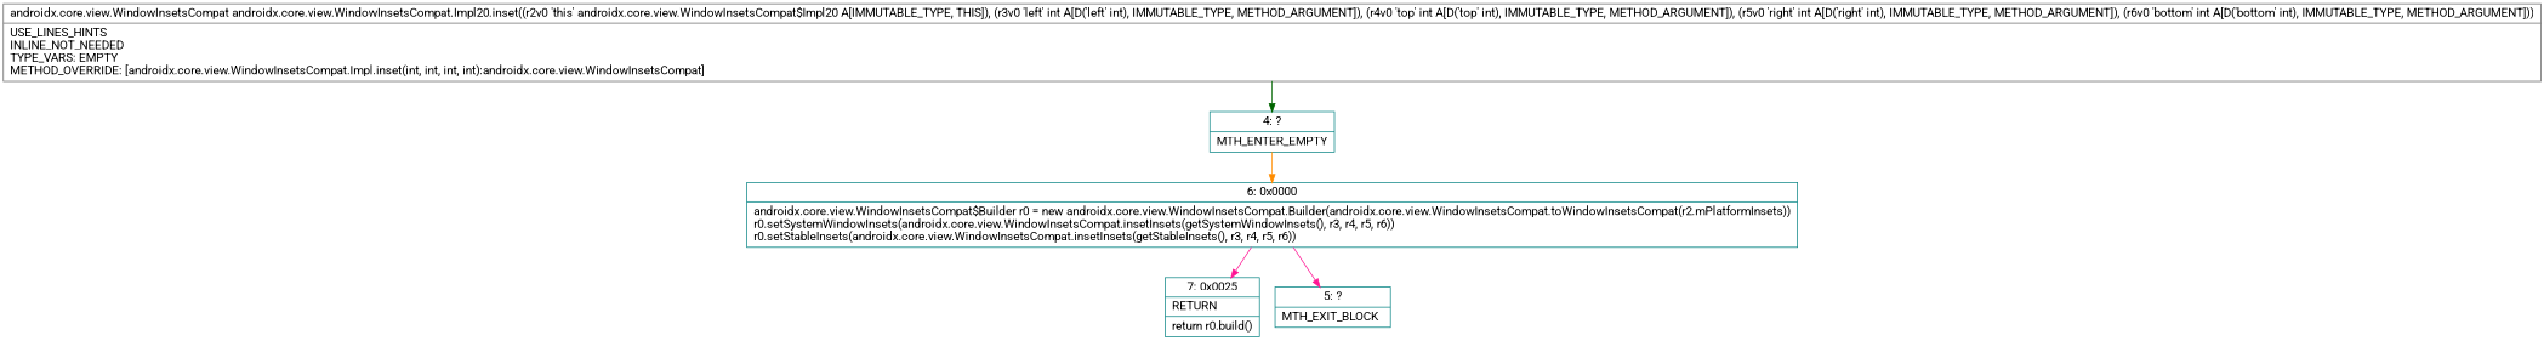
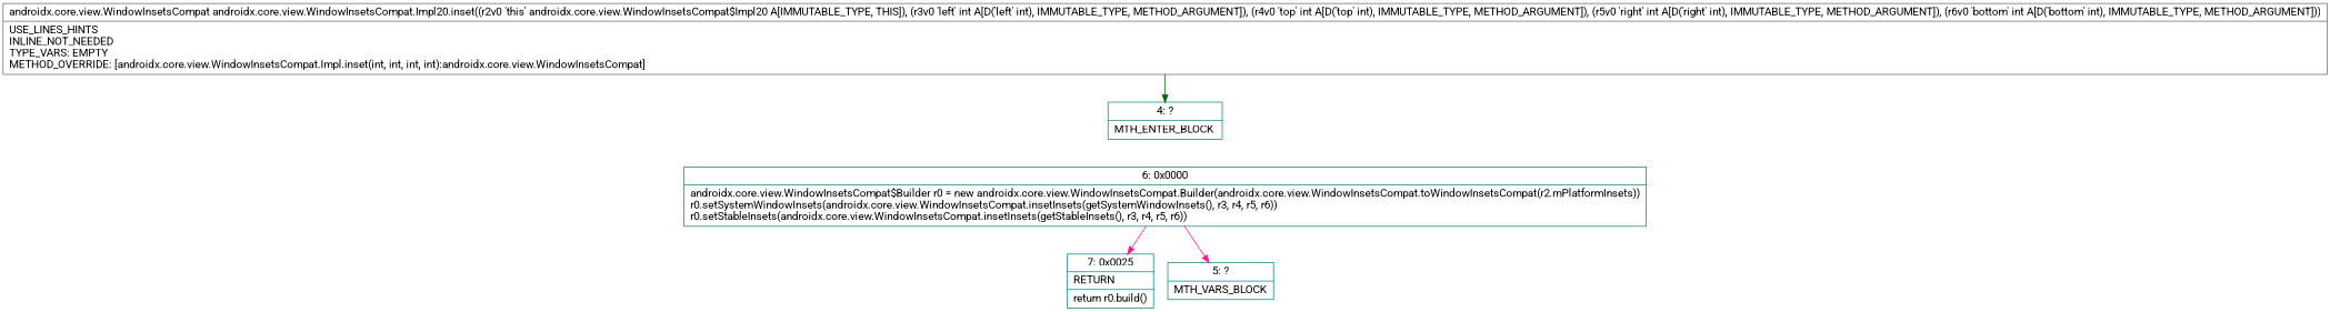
  digraph {
    fontname=Roboto
    node [color=teal fontname=Roboto shape=record]
    edge [color=deeppink fontname=Roboto style=solid]
-   n1 [label="{4\:\ ?|MTH_ENTER_EMPTY\l}"]
+   n1 [label="{4\:\ ?|MTH_ENTER_BLOCK\l}"]
    n2 [label="{6\:\ 0x0000|androidx.core.view.WindowInsetsCompat$Builder r0 = new androidx.core.view.WindowInsetsCompat.Builder(androidx.core.view.WindowInsetsCompat.toWindowInsetsCompat(r2.mPlatformInsets))\lr0.setSystemWindowInsets(androidx.core.view.WindowInsetsCompat.insetInsets(getSystemWindowInsets(), r3, r4, r5, r6))\lr0.setStableInsets(androidx.core.view.WindowInsetsCompat.insetInsets(getStableInsets(), r3, r4, r5, r6))\l}"]
    n3 [label="{7\:\ 0x0025|RETURN\l|return r0.build()\l}"]
-   n4 [label="{5\:\ ?|MTH_EXIT_BLOCK\l}"]
+   n4 [label="{5\:\ ?|MTH_VARS_BLOCK\l}"]
    n5 [color=gray40 label="{androidx.core.view.WindowInsetsCompat androidx.core.view.WindowInsetsCompat.Impl20.inset((r2v0 'this' androidx.core.view.WindowInsetsCompat$Impl20 A[IMMUTABLE_TYPE, THIS]), (r3v0 'left' int A[D('left' int), IMMUTABLE_TYPE, METHOD_ARGUMENT]), (r4v0 'top' int A[D('top' int), IMMUTABLE_TYPE, METHOD_ARGUMENT]), (r5v0 'right' int A[D('right' int), IMMUTABLE_TYPE, METHOD_ARGUMENT]), (r6v0 'bottom' int A[D('bottom' int), IMMUTABLE_TYPE, METHOD_ARGUMENT]))  | USE_LINES_HINTS\lINLINE_NOT_NEEDED\lTYPE_VARS: EMPTY\lMETHOD_OVERRIDE: [androidx.core.view.WindowInsetsCompat.Impl.inset(int, int, int, int):androidx.core.view.WindowInsetsCompat]\l}"]
-   n1 -> n2 [color=darkorange]
    n2 -> n3
    n2 -> n4
    n5 -> n1 [color=darkgreen]
  }
